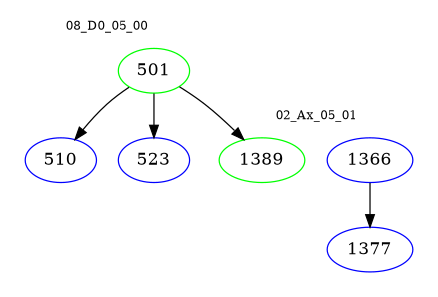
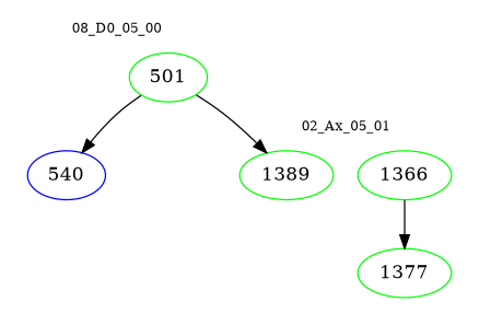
  digraph {
    node [color=green]
    edge [color=black]
-   n1 [color=blue label=1366]
-   n2 [color=blue label=1377]
+   n1 [label=1366]
+   n2 [label=1377]
    n3 [label=1389]
    n4 [label=501]
-   n5 [color=blue label=510]
-   n6 [color=blue label=523]
+   n5 [color=blue label=540]
    subgraph cluster_1 {
      color=white
      fontsize=10
      label="02_Ax_05_01"
      n1
      n2
      n3
    }
    subgraph cluster_2 {
      color=white
      fontsize=10
      label="08_D0_05_00"
      n4
      n5
-     n6
    }
    n1 -> n2
    n4 -> n3
    n4 -> n5
-   n4 -> n6
  }
